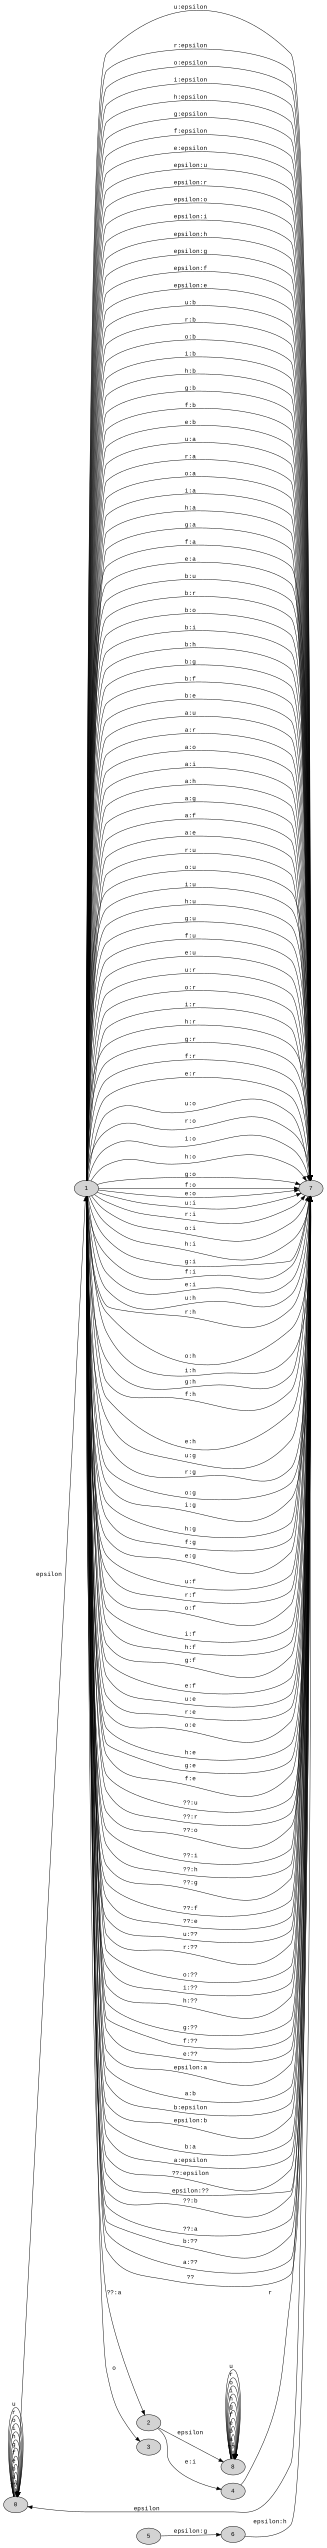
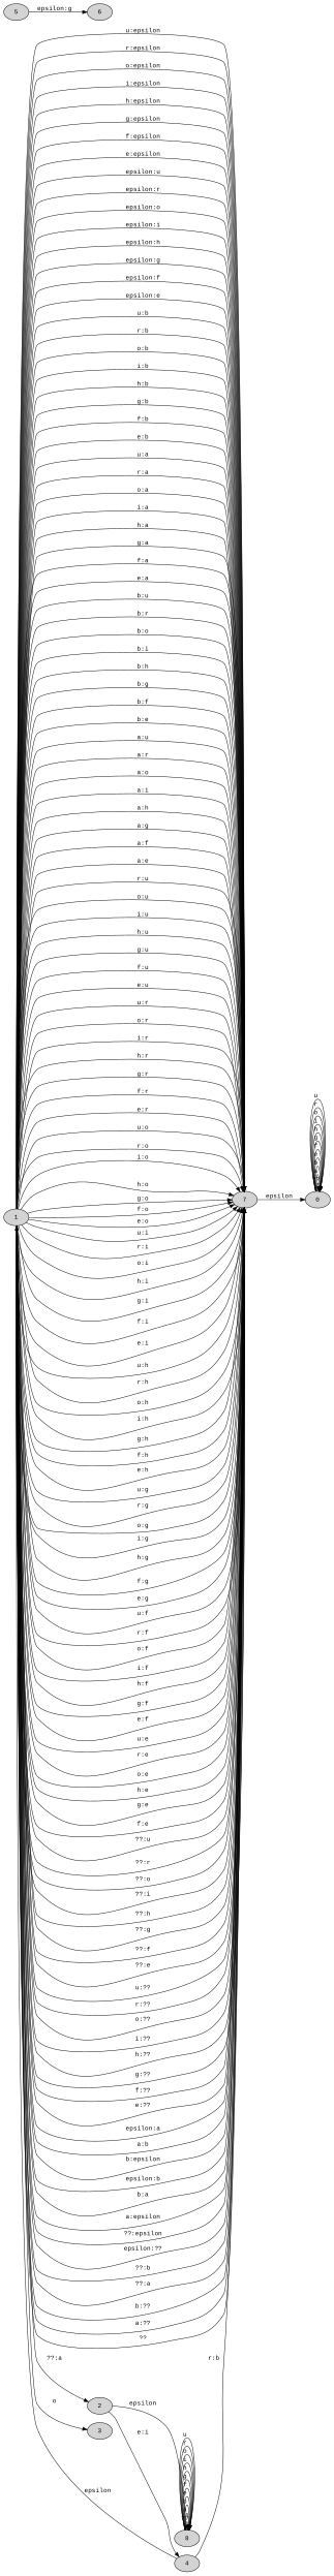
  digraph {
    fontname="Liberation Mono"
    rankdir=LR
    node [fontname="Liberation Mono" style=filled]
    edge [fontname="Liberation Mono"]
    0
    1
    7
    2
    3
    8
    4
    5
    6
    0 -> 0 [label="?? "]
    0 -> 0 [label="a "]
    0 -> 0 [label="b "]
    0 -> 0 [label="e "]
    0 -> 0 [label="f "]
    0 -> 0 [label="g "]
    0 -> 0 [label="h "]
    0 -> 0 [label="i "]
    0 -> 0 [label="o "]
    0 -> 0 [label="r "]
    0 -> 0 [label="u "]
-   0 -> 1 [label="\epsilon "]
+   4 -> 1 [label="\epsilon "]
    1 -> 7 [label="u:\epsilon "]
    1 -> 7 [label="r:\epsilon "]
    1 -> 7 [label="o:\epsilon "]
    1 -> 7 [label="i:\epsilon "]
    1 -> 7 [label="h:\epsilon "]
    1 -> 7 [label="g:\epsilon "]
    1 -> 7 [label="f:\epsilon "]
    1 -> 7 [label="e:\epsilon "]
    1 -> 7 [label="\epsilon:u "]
    1 -> 7 [label="\epsilon:r "]
    1 -> 7 [label="\epsilon:o "]
    1 -> 7 [label="\epsilon:i "]
    1 -> 7 [label="\epsilon:h "]
    1 -> 7 [label="\epsilon:g "]
    1 -> 7 [label="\epsilon:f "]
    1 -> 7 [label="\epsilon:e "]
    1 -> 7 [label="u:b "]
    1 -> 7 [label="r:b "]
    1 -> 7 [label="o:b "]
    1 -> 7 [label="i:b "]
    1 -> 7 [label="h:b "]
    1 -> 7 [label="g:b "]
    1 -> 7 [label="f:b "]
    1 -> 7 [label="e:b "]
    1 -> 7 [label="u:a "]
    1 -> 7 [label="r:a "]
    1 -> 7 [label="o:a "]
    1 -> 7 [label="i:a "]
    1 -> 7 [label="h:a "]
    1 -> 7 [label="g:a "]
    1 -> 7 [label="f:a "]
    1 -> 7 [label="e:a "]
    1 -> 7 [label="b:u "]
    1 -> 7 [label="b:r "]
    1 -> 7 [label="b:o "]
    1 -> 7 [label="b:i "]
    1 -> 7 [label="b:h "]
    1 -> 7 [label="b:g "]
    1 -> 7 [label="b:f "]
    1 -> 7 [label="b:e "]
    1 -> 7 [label="a:u "]
    1 -> 7 [label="a:r "]
    1 -> 7 [label="a:o "]
    1 -> 7 [label="a:i "]
    1 -> 7 [label="a:h "]
    1 -> 7 [label="a:g "]
    1 -> 7 [label="a:f "]
    1 -> 7 [label="a:e "]
    1 -> 7 [label="r:u "]
    1 -> 7 [label="o:u "]
    1 -> 7 [label="i:u "]
    1 -> 7 [label="h:u "]
    1 -> 7 [label="g:u "]
    1 -> 7 [label="f:u "]
    1 -> 7 [label="e:u "]
    1 -> 7 [label="u:r "]
    1 -> 7 [label="o:r "]
    1 -> 7 [label="i:r "]
    1 -> 7 [label="h:r "]
    1 -> 7 [label="g:r "]
    1 -> 7 [label="f:r "]
    1 -> 7 [label="e:r "]
    1 -> 7 [label="u:o "]
    1 -> 7 [label="r:o "]
    1 -> 7 [label="i:o "]
    1 -> 7 [label="h:o "]
    1 -> 7 [label="g:o "]
    1 -> 7 [label="f:o "]
    1 -> 7 [label="e:o "]
    1 -> 7 [label="u:i "]
    1 -> 7 [label="r:i "]
    1 -> 7 [label="o:i "]
    1 -> 7 [label="h:i "]
    1 -> 7 [label="g:i "]
    1 -> 7 [label="f:i "]
    1 -> 7 [label="e:i "]
    1 -> 7 [label="u:h "]
    1 -> 7 [label="r:h "]
    1 -> 7 [label="o:h "]
    1 -> 7 [label="i:h "]
    1 -> 7 [label="g:h "]
    1 -> 7 [label="f:h "]
    1 -> 7 [label="e:h "]
    1 -> 7 [label="u:g "]
    1 -> 7 [label="r:g "]
    1 -> 7 [label="o:g "]
    1 -> 7 [label="i:g "]
    1 -> 7 [label="h:g "]
    1 -> 7 [label="f:g "]
    1 -> 7 [label="e:g "]
    1 -> 7 [label="u:f "]
    1 -> 7 [label="r:f "]
    1 -> 7 [label="o:f "]
    1 -> 7 [label="i:f "]
    1 -> 7 [label="h:f "]
    1 -> 7 [label="g:f "]
    1 -> 7 [label="e:f "]
    1 -> 7 [label="u:e "]
    1 -> 7 [label="r:e "]
    1 -> 7 [label="o:e "]
    1 -> 7 [label="h:e "]
    1 -> 7 [label="g:e "]
    1 -> 7 [label="f:e "]
    1 -> 7 [label="??:u "]
    1 -> 7 [label="??:r "]
    1 -> 7 [label="??:o "]
    1 -> 7 [label="??:i "]
    1 -> 7 [label="??:h "]
    1 -> 7 [label="??:g "]
    1 -> 7 [label="??:f "]
    1 -> 7 [label="??:e "]
    1 -> 7 [label="u:?? "]
    1 -> 7 [label="r:?? "]
    1 -> 7 [label="o:?? "]
    1 -> 7 [label="i:?? "]
    1 -> 7 [label="h:?? "]
    1 -> 7 [label="g:?? "]
    1 -> 7 [label="f:?? "]
    1 -> 7 [label="e:?? "]
    1 -> 7 [label="\epsilon:a "]
    1 -> 7 [label="a:b "]
    1 -> 7 [label="b:\epsilon "]
    1 -> 7 [label="\epsilon:b "]
    1 -> 7 [label="b:a "]
    1 -> 7 [label="a:\epsilon "]
    1 -> 7 [label="??:\epsilon "]
    1 -> 7 [label="\epsilon:?? "]
    1 -> 7 [label="??:b "]
    1 -> 7 [label="??:a "]
    1 -> 7 [label="b:?? "]
    1 -> 7 [label="a:?? "]
    1 -> 7 [label="?? "]
    1 -> 2 [label="??:a "]
    1 -> 3 [label="o "]
    7 -> 0 [label="\epsilon "]
    2 -> 8 [label="\epsilon "]
    2 -> 4 [label="e:i "]
    8 -> 8 [label="?? "]
    8 -> 8 [label="a "]
    8 -> 8 [label="b "]
    8 -> 8 [label="e "]
    8 -> 8 [label="f "]
    8 -> 8 [label="g "]
    8 -> 8 [label="h "]
    8 -> 8 [label="i "]
    8 -> 8 [label="o "]
    8 -> 8 [label="r "]
    8 -> 8 [label="u "]
-   4 -> 7 [label="r "]
+   4 -> 7 [label="r:b "]
    5 -> 6 [label="\epsilon:g "]
-   6 -> 7 [label="\epsilon:h "]
  }
